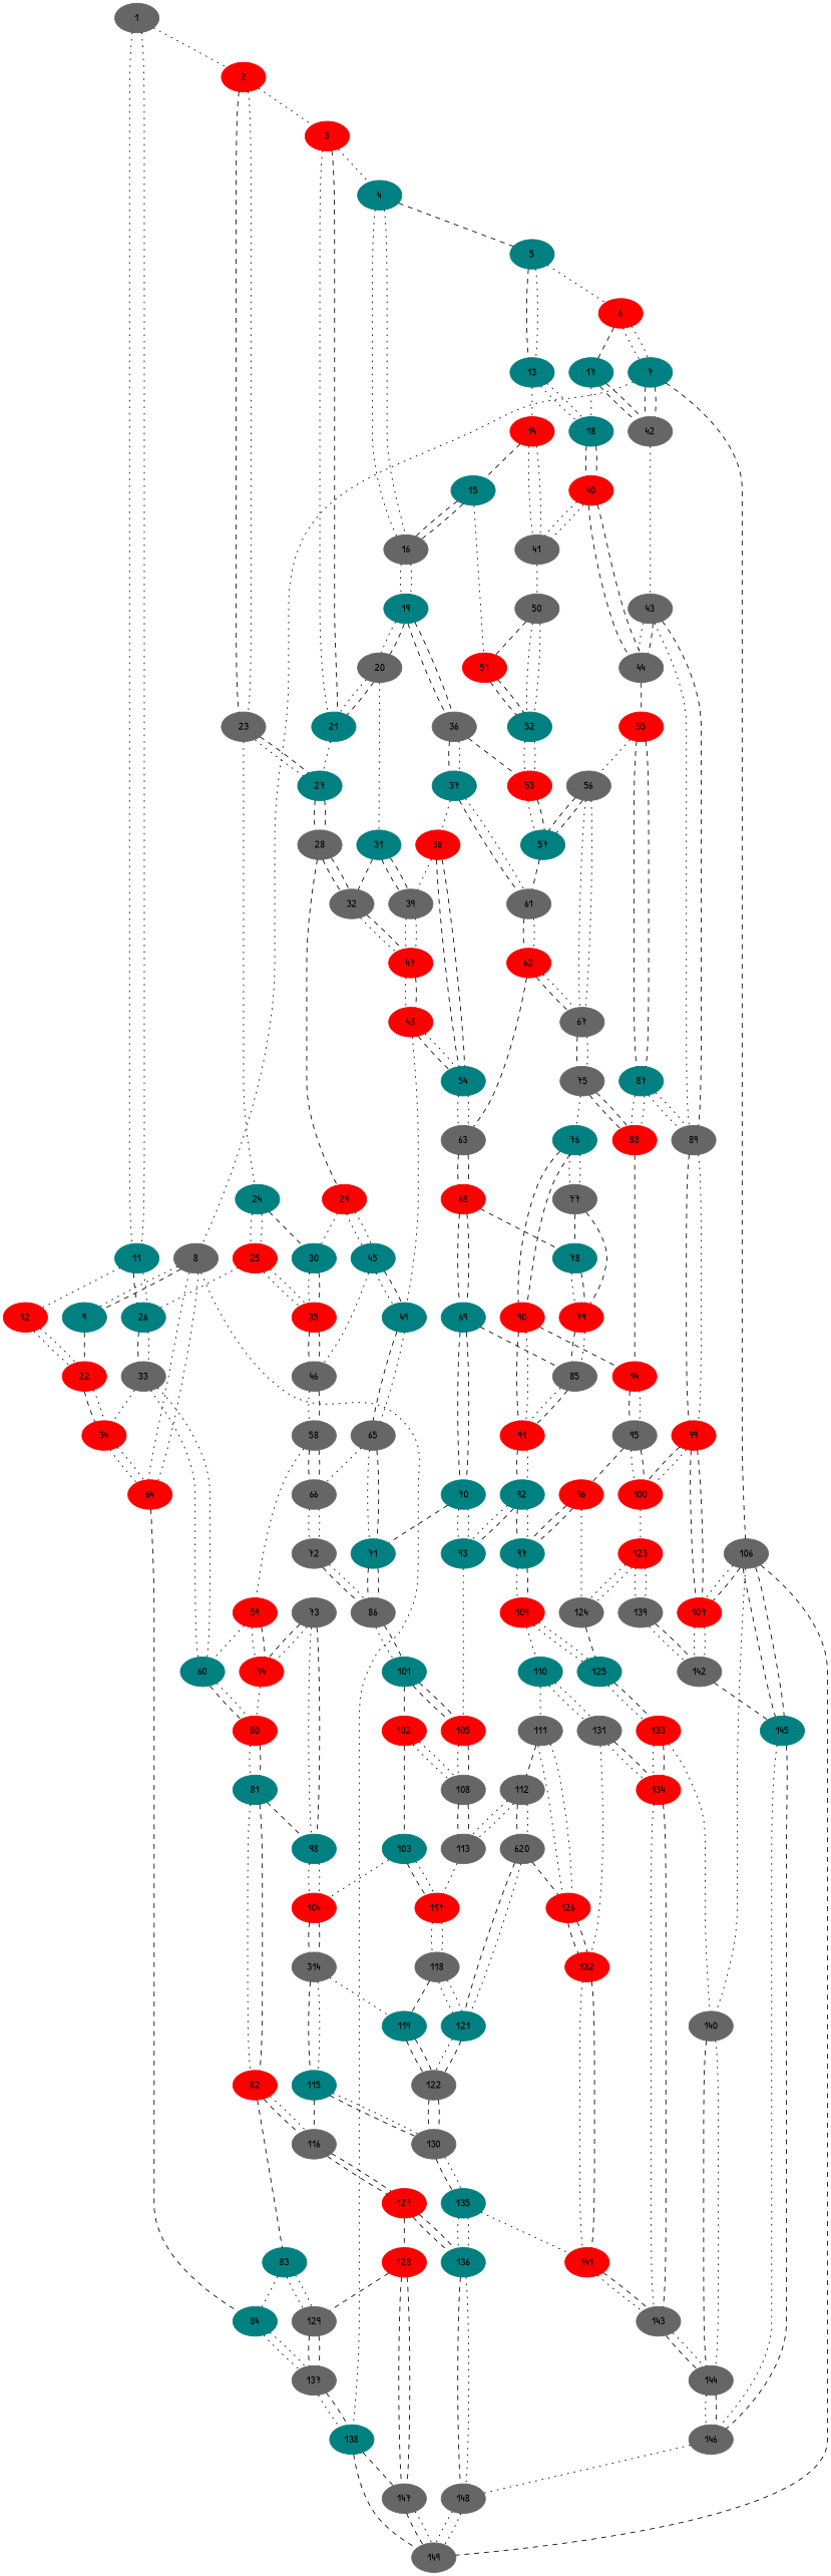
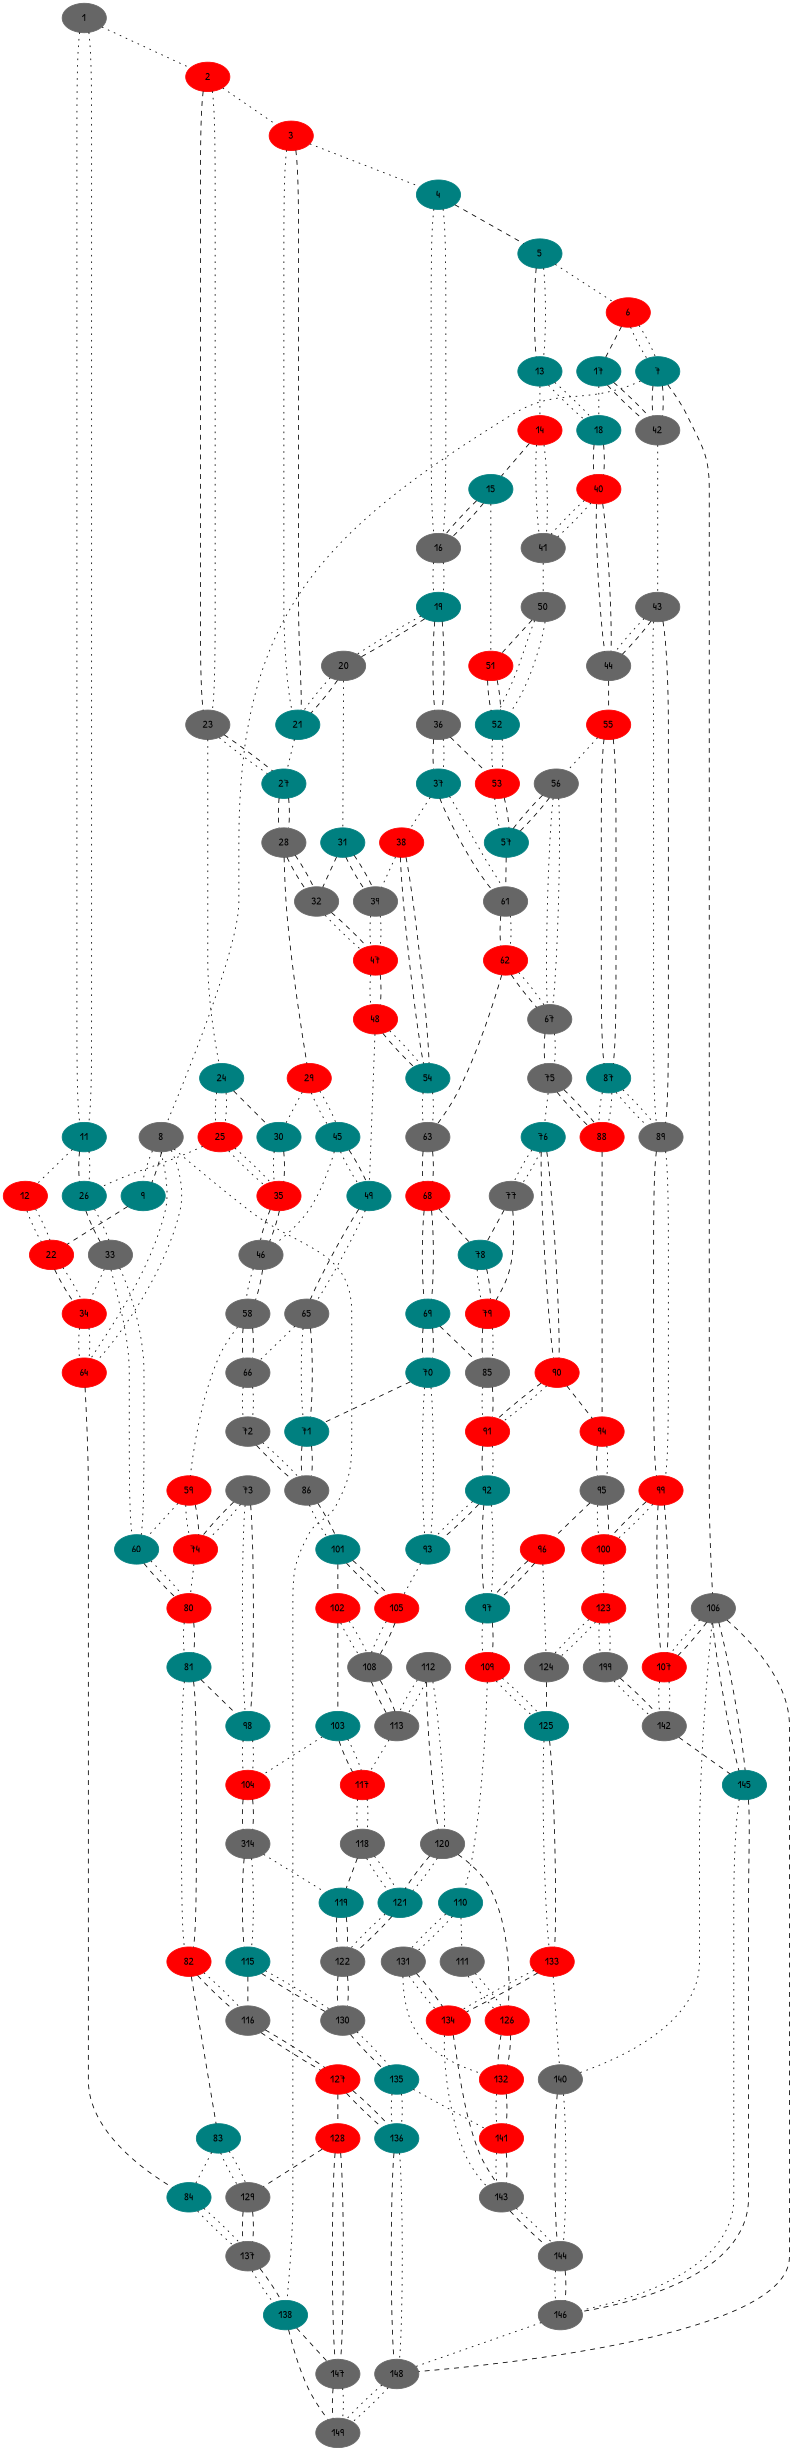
  graph {
    fontname="Patrick Hand"
    node [color=gray40 fontname="Patrick Hand" style=filled]
    edge [fontname="Patrick Hand" style=dotted]
    2 [color=red]
    1
    11 [color=teal]
    3 [color=red]
    23
    12 [color=red]
    26 [color=teal]
    4 [color=teal]
    21 [color=teal]
    27 [color=teal]
    24 [color=teal]
    5 [color=teal]
    16
    6 [color=red]
    13 [color=teal]
    19 [color=teal]
    7 [color=teal]
    17 [color=teal]
    14 [color=red]
    18 [color=teal]
    8
    42
    106
    9 [color=teal]
    64 [color=red]
    138 [color=teal]
    43
    107 [color=red]
    145 [color=teal]
    149
    140
    22 [color=red]
    84 [color=teal]
    147
    34 [color=red]
    33
    15 [color=teal]
    41
    40 [color=red]
    51 [color=red]
    50
    52 [color=teal]
    20
    36
    44
    31 [color=teal]
    37 [color=teal]
    53 [color=red]
    32
    39
    28
    25 [color=red]
    30 [color=teal]
    35 [color=red]
    46
    60 [color=teal]
    29 [color=red]
    45 [color=teal]
    47 [color=red]
    49 [color=teal]
    48 [color=red]
    80 [color=red]
    58
    38 [color=red]
    61
    57 [color=teal]
    54 [color=teal]
    62 [color=red]
    63
    55 [color=red]
    89
    99 [color=red]
    56
    87 [color=teal]
    65
    59 [color=red]
    66
    71 [color=teal]
    68 [color=red]
    67
    88 [color=red]
    75
    74 [color=red]
    72
    81 [color=teal]
    69 [color=teal]
    78 [color=teal]
    137
    86
    76 [color=teal]
    70 [color=teal]
    85
    79 [color=red]
    93 [color=teal]
    91 [color=red]
    105 [color=red]
    101 [color=teal]
    73
    98 [color=teal]
    104 [color=red]
    77
    90 [color=red]
    94 [color=red]
    82 [color=red]
    83 [color=teal]
    116
    129
    127 [color=red]
    92 [color=teal]
    102 [color=red]
    95
    100 [color=red]
    97 [color=teal]
    109 [color=red]
    108
    96 [color=red]
    124
    123 [color=red]
    125 [color=teal]
    110 [color=teal]
    n121 [label=314]
    142
-   139
+   139 [label=199]
    103 [color=teal]
    117 [color=red]
    113
    118
    115 [color=teal]
    119 [color=teal]
    146
    111
    131
    133 [color=red]
    112
    126 [color=red]
    132 [color=red]
    134 [color=red]
-   120 [label=620]
+   120
    121 [color=teal]
    130
    122
    135 [color=teal]
    128 [color=red]
    136 [color=teal]
    141 [color=red]
    148
    143
    144
    2 -- 3
    2 -- 23 [style=dashed]
    2 -- 23
    1 -- 2
    1 -- 11
    1 -- 11
    11 -- 12
    11 -- 26 [style=dashed]
    11 -- 26
    3 -- 4
    3 -- 21
    3 -- 21 [style=dashed]
    23 -- 27
    23 -- 27 [style=dashed]
    23 -- 24
    12 -- 22
    12 -- 22
    26 -- 33 [style=dashed]
    26 -- 33
    4 -- 5 [style=dashed]
    4 -- 16
    4 -- 16
    21 -- 27
    27 -- 28 [style=dashed]
    27 -- 28 [style=dashed]
    24 -- 25
    24 -- 25
    24 -- 30 [style=dashed]
    5 -- 6
    5 -- 13 [style=dashed]
    5 -- 13
    16 -- 19
    16 -- 19
    6 -- 7
    6 -- 7
    6 -- 17 [style=dashed]
    13 -- 14
    13 -- 18
    13 -- 18
    19 -- 20
    19 -- 20 [style=dashed]
    19 -- 36 [style=dashed]
    19 -- 36 [style=dashed]
    7 -- 8
    7 -- 42 [style=dashed]
    7 -- 42 [style=dashed]
    7 -- 106 [style=dashed]
    17 -- 18
    17 -- 42 [style=dashed]
    17 -- 42 [style=dashed]
    14 -- 15 [style=dashed]
    14 -- 41
    14 -- 41
    18 -- 40 [style=dashed]
    18 -- 40 [style=dashed]
    8 -- 9
    8 -- 9 [style=dashed]
    8 -- 64
    8 -- 64
    8 -- 138
    42 -- 43
    106 -- 107
    106 -- 107 [style=dashed]
    106 -- 145 [style=dashed]
    106 -- 145 [style=dashed]
-   106 -- 149 [style=dashed]
+   106 -- 148 [style=dashed]
    106 -- 140
    9 -- 22 [style=dashed]
    64 -- 84 [style=dashed]
    138 -- 149 [style=dashed]
    138 -- 147 [style=dashed]
    43 -- 44
    43 -- 44 [style=dashed]
    43 -- 89
    43 -- 89 [style=dashed]
    107 -- 142
    107 -- 142
    145 -- 146
    145 -- 146 [style=dashed]
    140 -- 144 [style=dashed]
    140 -- 144
    22 -- 34 [style=dashed]
    22 -- 34
    84 -- 137
    84 -- 137
    147 -- 149 [style=dashed]
    147 -- 149
    34 -- 64
    34 -- 64
    33 -- 34
    33 -- 60
    33 -- 60
    15 -- 16 [style=dashed]
    15 -- 16 [style=dashed]
    15 -- 51
    41 -- 50
    40 -- 41
    40 -- 41
    40 -- 44 [style=dashed]
    40 -- 44 [style=dashed]
    51 -- 52 [style=dashed]
    51 -- 52 [style=dashed]
    50 -- 51 [style=dashed]
    50 -- 52
    50 -- 52
    52 -- 53
    52 -- 53
    20 -- 21
    20 -- 21 [style=dashed]
    20 -- 31
    36 -- 37 [style=dashed]
    36 -- 37
    36 -- 53 [style=dashed]
    44 -- 55 [style=dashed]
    31 -- 32 [style=dashed]
    31 -- 39 [style=dashed]
    31 -- 39 [style=dashed]
    37 -- 38
    37 -- 61 [style=dashed]
    37 -- 61
    53 -- 57
    53 -- 57 [style=dashed]
    32 -- 47
    32 -- 47 [style=dashed]
    39 -- 47
    39 -- 47
    28 -- 32 [style=dashed]
    28 -- 32 [style=dashed]
    28 -- 29 [style=dashed]
    25 -- 26
    25 -- 35
    25 -- 35
    30 -- 35
    30 -- 35 [style=dashed]
    35 -- 46 [style=dashed]
    35 -- 46 [style=dashed]
    46 -- 58
    46 -- 58 [style=dashed]
    60 -- 80 [style=dashed]
    60 -- 80
    29 -- 30
    29 -- 45
    29 -- 45
    45 -- 46
    45 -- 49
    45 -- 49 [style=dashed]
    47 -- 48
    47 -- 48 [style=dashed]
    49 -- 65 [style=dashed]
    49 -- 65
    48 -- 49
    48 -- 54 [style=dashed]
    48 -- 54
    80 -- 81
    80 -- 81 [style=dashed]
    58 -- 59
    58 -- 66 [style=dashed]
    58 -- 66 [style=dashed]
    38 -- 39
    38 -- 54 [style=dashed]
    38 -- 54 [style=dashed]
    61 -- 62 [style=dashed]
    61 -- 62
    57 -- 61 [style=dashed]
    54 -- 63
    54 -- 63
    62 -- 63 [style=dashed]
    62 -- 67 [style=dashed]
    62 -- 67
    63 -- 68 [style=dashed]
    63 -- 68 [style=dashed]
    55 -- 56
    55 -- 87 [style=dashed]
    55 -- 87 [style=dashed]
    89 -- 99 [style=dashed]
    89 -- 99
    99 -- 107 [style=dashed]
    99 -- 107 [style=dashed]
    99 -- 100 [style=dashed]
    99 -- 100
    56 -- 57 [style=dashed]
    56 -- 57 [style=dashed]
    56 -- 67
    56 -- 67
    87 -- 89
    87 -- 89
    87 -- 88
    87 -- 88
    65 -- 66
    65 -- 71
    65 -- 71 [style=dashed]
    59 -- 60
    59 -- 74
    59 -- 74 [style=dashed]
    66 -- 72
    66 -- 72
    71 -- 86 [style=dashed]
    71 -- 86 [style=dashed]
    68 -- 69 [style=dashed]
    68 -- 69 [style=dashed]
    68 -- 78 [style=dashed]
    67 -- 75 [style=dashed]
    67 -- 75
    88 -- 94 [style=dashed]
    75 -- 88 [style=dashed]
    75 -- 88 [style=dashed]
    75 -- 76
    74 -- 80
    72 -- 86 [style=dashed]
    72 -- 86
    81 -- 98 [style=dashed]
    81 -- 82
    81 -- 82 [style=dashed]
    69 -- 70 [style=dashed]
    69 -- 70 [style=dashed]
    69 -- 85 [style=dashed]
    78 -- 79
    78 -- 79 [style=dashed]
    137 -- 138
    137 -- 138 [style=dashed]
    86 -- 101
    86 -- 101 [style=dashed]
    76 -- 77
    76 -- 77
    76 -- 90 [style=dashed]
    76 -- 90 [style=dashed]
    70 -- 71 [style=dashed]
    70 -- 93
    70 -- 93
    85 -- 91
    85 -- 91 [style=dashed]
    79 -- 85 [style=dashed]
    79 -- 85
    93 -- 105
    91 -- 92 [style=dashed]
    91 -- 92
    105 -- 108
    105 -- 108 [style=dashed]
    101 -- 105 [style=dashed]
    101 -- 105 [style=dashed]
    101 -- 102 [style=dashed]
    73 -- 74 [style=dashed]
    73 -- 74
    73 -- 98
    73 -- 98 [style=dashed]
    98 -- 104
    98 -- 104
    104 -- n121 [style=dashed]
    104 -- n121 [style=dashed]
    77 -- 78 [style=dashed]
    77 -- 79 [style=dashed]
    90 -- 91 [style=dashed]
    90 -- 91
    90 -- 94 [style=dashed]
    94 -- 95 [style=dashed]
    94 -- 95
    82 -- 83 [style=dashed]
    82 -- 116 [style=dashed]
    82 -- 116
    83 -- 84
    83 -- 129
    83 -- 129
    116 -- 127 [style=dashed]
    116 -- 127 [style=dashed]
    129 -- 137 [style=dashed]
    129 -- 137 [style=dashed]
    127 -- 128 [style=dashed]
    127 -- 136 [style=dashed]
    127 -- 136 [style=dashed]
    92 -- 93
    92 -- 93 [style=dashed]
    92 -- 97 [style=dashed]
    92 -- 97
    102 -- 108
    102 -- 108
    102 -- 103 [style=dashed]
    95 -- 100
    95 -- 100 [style=dashed]
    95 -- 96 [style=dashed]
    100 -- 123
    97 -- 109
    97 -- 109 [style=dashed]
    109 -- 125
    109 -- 125
    109 -- 110
    108 -- 113 [style=dashed]
    108 -- 113 [style=dashed]
    96 -- 97 [style=dashed]
    96 -- 97 [style=dashed]
    96 -- 124
    124 -- 125 [style=dashed]
    123 -- 124
    123 -- 124
    123 -- 139
    123 -- 139
    125 -- 133
    125 -- 133 [style=dashed]
    110 -- 111
    110 -- 131
    110 -- 131
    n121 -- 115 [style=dashed]
    n121 -- 115
    n121 -- 119
    142 -- 145 [style=dashed]
    139 -- 142
    139 -- 142 [style=dashed]
    103 -- 104
    103 -- 117 [style=dashed]
    103 -- 117
    117 -- 118
    117 -- 118
    113 -- 117
    118 -- 119 [style=dashed]
    118 -- 121
    118 -- 121
    115 -- 116 [style=dashed]
    115 -- 130 [style=dashed]
    115 -- 130
    119 -- 122 [style=dashed]
    119 -- 122 [style=dashed]
    146 -- 148
-   111 -- 112 [style=dashed]
    111 -- 126
    111 -- 126
    131 -- 132
    131 -- 134
    131 -- 134 [style=dashed]
    133 -- 140
    133 -- 134
    133 -- 134 [style=dashed]
    112 -- 113
    112 -- 113
    112 -- 120 [style=dashed]
    112 -- 120
    126 -- 132 [style=dashed]
    126 -- 132 [style=dashed]
    132 -- 141
    132 -- 141 [style=dashed]
    134 -- 143
    134 -- 143 [style=dashed]
    120 -- 126 [style=dashed]
    120 -- 121 [style=dashed]
    120 -- 121
    121 -- 122
    121 -- 122 [style=dashed]
    130 -- 135 [style=dashed]
    130 -- 135
    122 -- 130 [style=dashed]
    122 -- 130 [style=dashed]
    135 -- 136
    135 -- 136
    135 -- 141
    128 -- 147 [style=dashed]
    128 -- 147 [style=dashed]
    128 -- 129 [style=dashed]
    136 -- 148 [style=dashed]
    136 -- 148
    141 -- 143
    141 -- 143 [style=dashed]
    148 -- 149
    148 -- 149
    143 -- 144 [style=dashed]
    143 -- 144
    144 -- 146
    144 -- 146 [style=dashed]
  }
